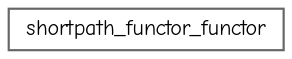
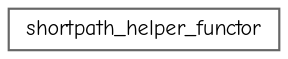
  digraph {
    rankdir=LR
    fontname="Comic Neue"
-   n1 [color=grey40 fillcolor=white fontname="Comic Neue" fontsize=10 height=0.2 label=shortpath_functor_functor shape=box style=filled width=0.4]
+   n1 [color=grey40 fillcolor=white fontname="Comic Neue" fontsize=10 height=0.2 label=shortpath_helper_functor shape=box style=filled width=0.4]
  }
